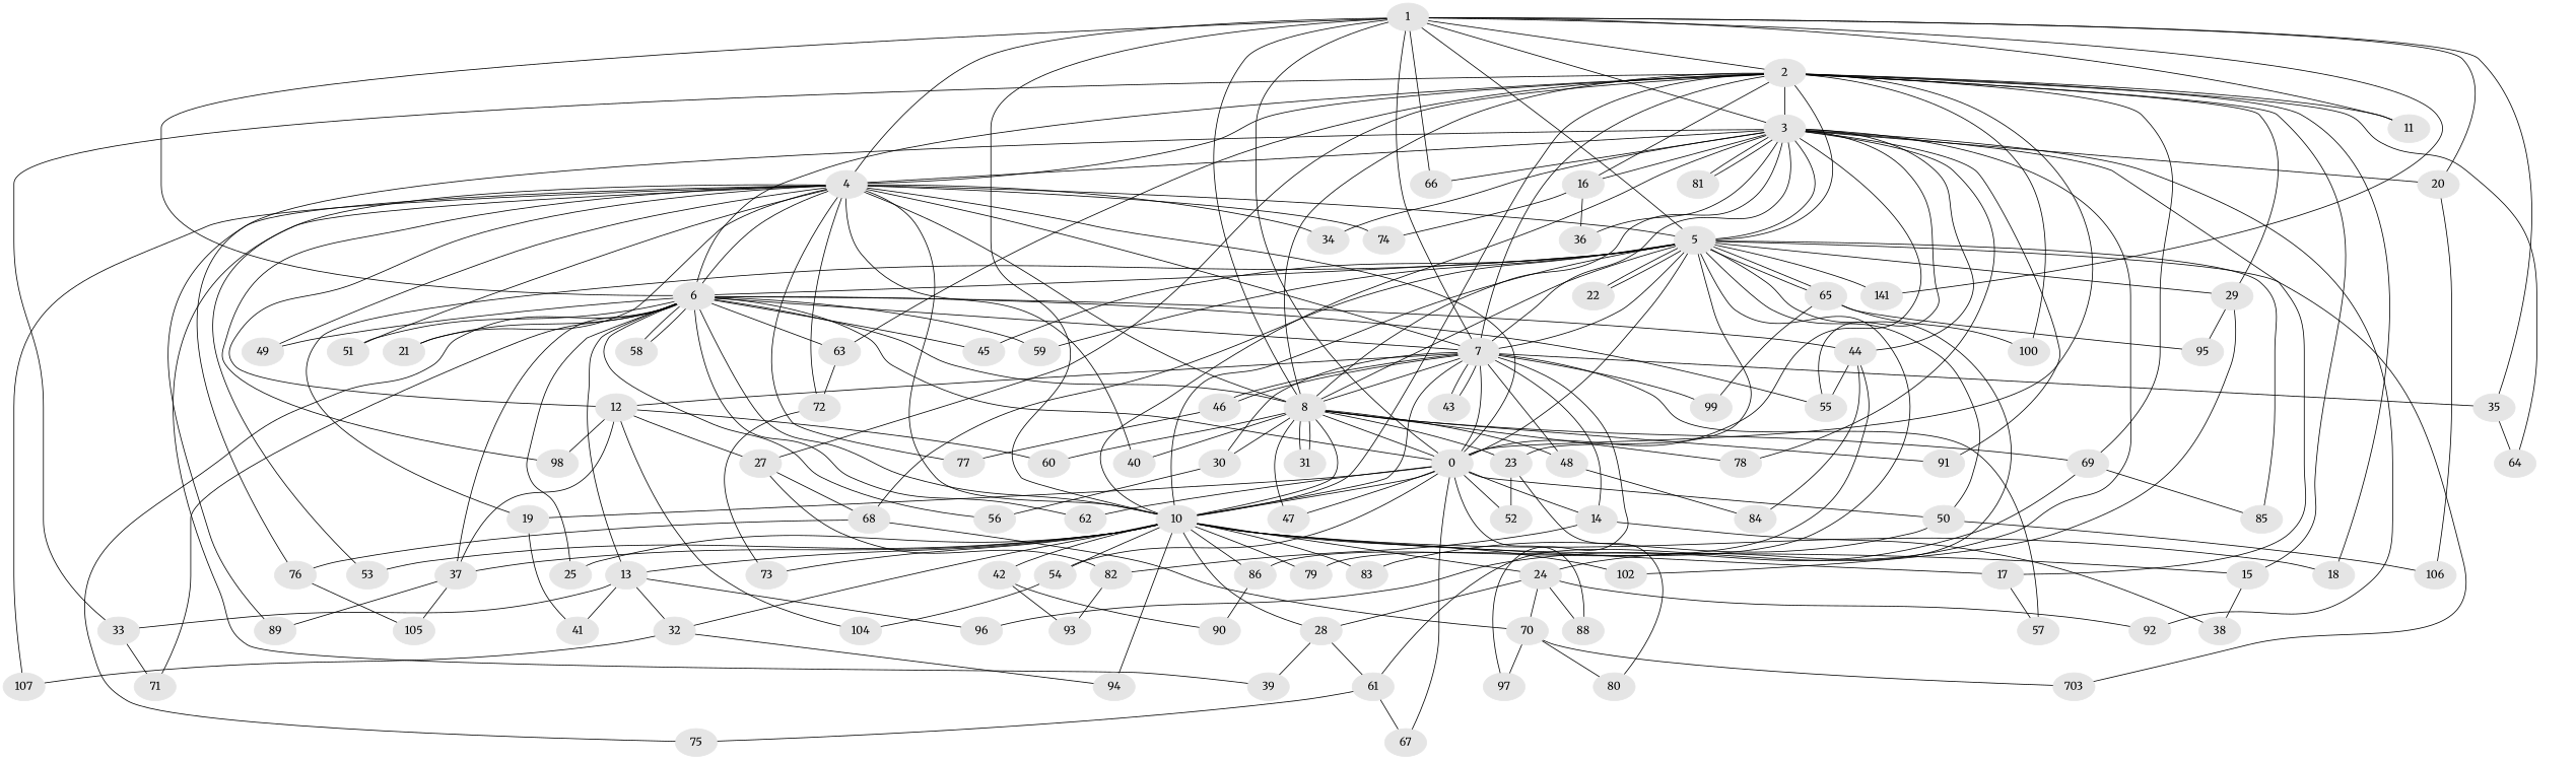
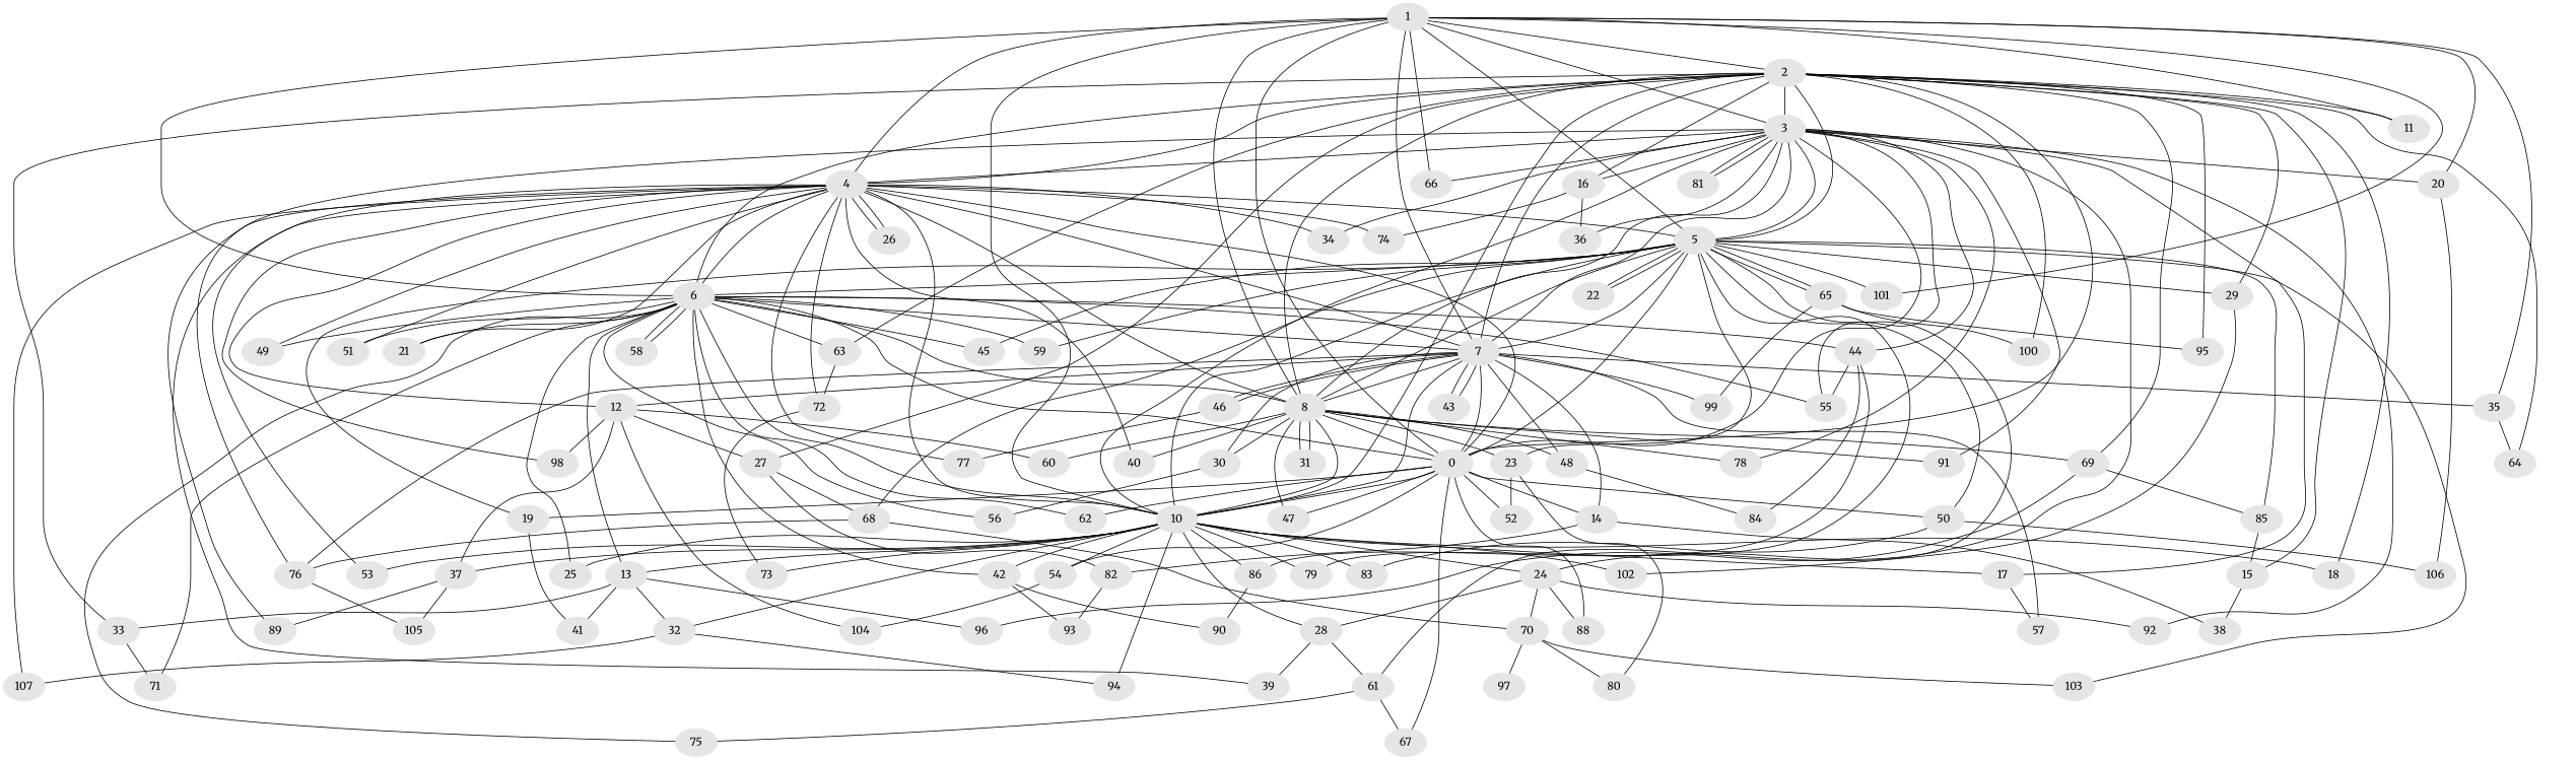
  graph {
    fontname=Merriweather
    node [color=gray90 fontname=Merriweather style=filled]
    edge [fontname=Merriweather]
    1
    2
    3
    4
    5
    6
    7
    8
    n9 [label=0]
    10
    11
    20
    35
    66
-   101 [label=141]
+   101
    15
    16
    18
    27
    29
    33
    63
    64
    69
    95
    100
    17
    24
    34
    36
    44
    76
    78
    81
    91
    92
    55
    12
    21
+   26
    39
    40
    49
    51
    53
    72
    74
    77
    89
    98
    107
    19
    22
    23
    45
    50
    59
    61
    65
    68
    79
    85
-   103 [label=703]
+   103
    13
    25
    42
    56
    58
    62
    71
    75
    14
    30
    43
    46
    48
    57
    97
    99
    31
    47
    60
    52
    54
    67
    88
    28
    32
    37
    73
    83
    86
    94
    102
    106
    38
    82
    96
    70
    84
    105
    104
    41
    80
    90
    93
    1 -- 2
    1 -- 3
    1 -- 4
    1 -- 5
    1 -- 6
    1 -- 7
    1 -- 8
    1 -- n9
    1 -- 10
    1 -- 11
    1 -- 20
    1 -- 35
    1 -- 66
    1 -- 101
    2 -- 3
    2 -- 4
    2 -- 5
    2 -- 6
    2 -- 7
    2 -- 8
    2 -- n9
    2 -- 10
    2 -- 11
    2 -- 15
    2 -- 16
    2 -- 18
    2 -- 27
    2 -- 29
    2 -- 33
    2 -- 63
    2 -- 64
    2 -- 69
-   29 -- 95
+   2 -- 95
    2 -- 100
    3 -- 4
    3 -- 5
    3 -- 7
    3 -- 8
    3 -- n9
    3 -- 10
    3 -- 20
    3 -- 66
    3 -- 16
    3 -- 17
    3 -- 24
    3 -- 34
    3 -- 36
    3 -- 44
    3 -- 76
    3 -- 78
    3 -- 81
    3 -- 81
    3 -- 91
    3 -- 92
    3 -- 55
    4 -- 5
    4 -- 6
    4 -- 7
    4 -- 8
    4 -- n9
    4 -- 10
    4 -- 34
    4 -- 12
    4 -- 21
+   4 -- 26
+   4 -- 26
    4 -- 39
    4 -- 40
    4 -- 49
    4 -- 51
    4 -- 53
    4 -- 72
    4 -- 74
    4 -- 77
    4 -- 89
    4 -- 98
    4 -- 107
    5 -- 6
    5 -- 7
    5 -- 8
    5 -- n9
    5 -- 10
    5 -- 101
    5 -- 29
    5 -- 19
    5 -- 22
    5 -- 22
    5 -- 23
    5 -- 45
    5 -- 50
    5 -- 59
    5 -- 61
    5 -- 65
    5 -- 65
    5 -- 68
    5 -- 79
    5 -- 85
    5 -- 103
    6 -- 7
    6 -- 8
    6 -- n9
    6 -- 10
    6 -- 63
    6 -- 44
    6 -- 55
    6 -- 21
    6 -- 49
    6 -- 51
    6 -- 45
    6 -- 59
    6 -- 13
    6 -- 25
-   6 -- 37
+   6 -- 42
    6 -- 56
    6 -- 58
    6 -- 58
    6 -- 62
    6 -- 71
    6 -- 75
    7 -- 8
    7 -- n9
    7 -- 10
    7 -- 35
    7 -- 12
    7 -- 14
    7 -- 30
    7 -- 43
    7 -- 43
    7 -- 46
    7 -- 46
    7 -- 48
    7 -- 57
-   7 -- 97
+   7 -- 76
    7 -- 99
    8 -- n9
    8 -- 10
    8 -- 69
    8 -- 78
    8 -- 91
    8 -- 40
    8 -- 23
    8 -- 30
    8 -- 48
    8 -- 31
    8 -- 31
    8 -- 47
    8 -- 60
    n9 -- 10
    n9 -- 19
    n9 -- 50
    n9 -- 62
    n9 -- 14
    n9 -- 47
    n9 -- 52
    n9 -- 54
    n9 -- 67
    n9 -- 88
-   10 -- 15
+   85 -- 15
    10 -- 18
    10 -- 17
    10 -- 24
    10 -- 53
    10 -- 79
    10 -- 13
    10 -- 25
    10 -- 42
    10 -- 54
    10 -- 28
    10 -- 32
    10 -- 37
    10 -- 73
    10 -- 83
    10 -- 86
    10 -- 94
    10 -- 102
    20 -- 106
    35 -- 64
    15 -- 38
    16 -- 36
    16 -- 74
    27 -- 68
    27 -- 82
    29 -- 102
    33 -- 71
    63 -- 72
    69 -- 85
    69 -- 96
    17 -- 57
    24 -- 92
    24 -- 88
    24 -- 28
    24 -- 70
    44 -- 55
    44 -- 86
    44 -- 84
    76 -- 105
    12 -- 27
    12 -- 98
    12 -- 60
    12 -- 37
    12 -- 104
    72 -- 73
    19 -- 41
    23 -- 52
    23 -- 80
    50 -- 83
    50 -- 106
    61 -- 75
    61 -- 67
    65 -- 95
    65 -- 100
    65 -- 99
    68 -- 76
    68 -- 70
    13 -- 33
    13 -- 32
    13 -- 96
    13 -- 41
    42 -- 90
    42 -- 93
    14 -- 38
    14 -- 82
    30 -- 56
    46 -- 77
    48 -- 84
    54 -- 104
    28 -- 39
    28 -- 61
    32 -- 107
    32 -- 94
    37 -- 89
    37 -- 105
    86 -- 90
    82 -- 93
    70 -- 103
    70 -- 97
    70 -- 80
  }
